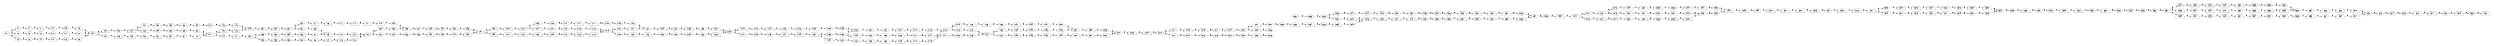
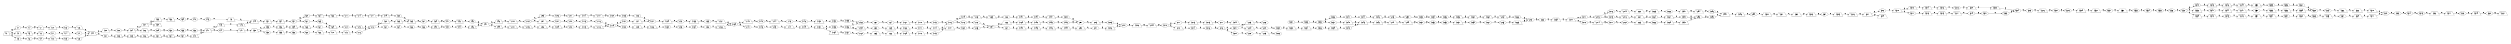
  strict digraph {
    fontname="DejaVu Serif"
    rankdir=LR
    node [fontname="DejaVu Serif" shape=trapezium]
    edge [fontname="DejaVu Serif"]
    S1 [shape=ellipse]
    S0
    S2
    S3
    S4 [shape=ellipse]
    S5
    S6 [shape=ellipse]
    S7
    S8
    S9 [shape=ellipse]
    S10
    S11 [shape=ellipse]
    S12
    S13 [shape=ellipse]
    S14
    S15 [shape=ellipse]
    S16
    S17 [shape=ellipse]
    S18 [shape=ellipse]
    S19
    S20
    S21 [shape=ellipse]
    S22 [shape=ellipse]
    S23
    S24
    S25
    S26
    S27
    S28
    S29 [shape=ellipse]
    S30
    S31
    S32 [shape=ellipse]
    S33
    S34
    S35 [shape=ellipse]
    S36
    S37 [shape=ellipse]
    S38 [shape=ellipse]
    S39 [shape=ellipse]
    S40
    S41
    S42 [shape=ellipse]
    S43
    S44 [shape=ellipse]
    S45 [shape=ellipse]
    S46
    S47
    S48
    S49
    S50
    S51
    S52 [shape=ellipse]
    S53 [shape=ellipse]
    S54
    S55
    S56
    S57 [shape=ellipse]
    S58 [shape=ellipse]
    S59
    S60 [shape=ellipse]
    S61 [shape=ellipse]
    S62 [shape=ellipse]
    S63
    S64
    S65 [shape=ellipse]
    S66
    S67 [shape=ellipse]
    S68
    S69
    S70
    S71 [shape=ellipse]
    S72 [shape=ellipse]
    S73
    S74
    S75
    S76 [shape=ellipse]
    S77
    S78 [shape=ellipse]
    S79
    S80
    S81 [shape=ellipse]
    S82 [shape=ellipse]
    S83
    S84 [shape=ellipse]
    S85
    S86 [shape=ellipse]
    S87 [shape=ellipse]
    S88 [shape=ellipse]
    S89
    S90
    S91 [shape=ellipse]
    S92 [shape=ellipse]
    S93
    S94 [shape=ellipse]
    S95 [shape=ellipse]
    S96
    S97
    S98
    S99
    S100
    S101
    S102 [shape=ellipse]
    S103
    S104
    S105 [shape=ellipse]
    S106
    S107 [shape=ellipse]
    S108 [shape=ellipse]
    S109
    S110 [shape=ellipse]
    S111 [shape=ellipse]
    S112 [shape=ellipse]
    S113 [shape=ellipse]
    S114
    S115
    S116 [shape=ellipse]
    S117
    S118
    S119 [shape=ellipse]
    S120 [shape=ellipse]
    S121 [shape=ellipse]
    S122 [shape=ellipse]
    S123 [shape=ellipse]
    S124
    S125
    S126 [shape=ellipse]
    S127 [shape=ellipse]
    S128
    S129
    S130 [shape=ellipse]
    S131 [shape=ellipse]
    S132 [shape=ellipse]
    S133
    S134 [shape=ellipse]
    S135 [shape=ellipse]
    S136 [shape=ellipse]
    S137
    S138
    S139 [shape=ellipse]
    S140
    S141 [shape=ellipse]
    S142 [shape=ellipse]
    S143 [shape=ellipse]
    S144
    S145 [shape=ellipse]
    S146 [shape=ellipse]
    S147
    S148 [shape=ellipse]
    S149
    S150
    S151
    S152 [shape=ellipse]
    S153 [shape=ellipse]
    S154
    S155 [shape=ellipse]
    S156 [shape=ellipse]
    S157 [shape=ellipse]
    S158 [shape=ellipse]
    S159
    S160 [shape=ellipse]
    S161 [shape=ellipse]
    S162 [shape=ellipse]
    S163
    S164 [shape=ellipse]
    S165
    S166
    S167
    S168
    S169
    S170
    S171 [shape=ellipse]
    S172
    S173 [shape=ellipse]
    S174
    S175 [shape=ellipse]
    S176 [shape=ellipse]
    S177
    S178 [shape=ellipse]
    S179 [shape=ellipse]
    S180 [shape=ellipse]
    S181 [shape=ellipse]
    S182
    S183 [shape=ellipse]
    S184 [shape=ellipse]
    S185
    S186
    S187 [shape=ellipse]
    S188 [shape=ellipse]
    S189
    S190
    S191
    S192
    S193
    S194 [shape=ellipse]
    S195 [shape=ellipse]
    S196
    S197
    S198 [shape=ellipse]
    S199
    S200 [shape=ellipse]
    S201 [shape=ellipse]
    S202
    S203
    S204 [shape=ellipse]
    S205 [shape=ellipse]
    S206
    S207 [shape=ellipse]
    S208
    S209
    S210 [shape=ellipse]
    S211 [shape=ellipse]
    S212
    S213
    S214 [shape=ellipse]
    S215
    S216 [shape=ellipse]
    S217 [shape=ellipse]
    S218 [shape=ellipse]
    S219
    S220 [shape=ellipse]
    S221 [shape=ellipse]
    S222 [shape=ellipse]
    S223
    S224
    S225
    S226 [shape=ellipse]
    S227 [shape=ellipse]
    S228 [shape=ellipse]
    S230 [shape=ellipse]
    S232
    S231 [shape=ellipse]
    S233 [shape=ellipse]
    S234
    S235 [shape=ellipse]
    S236 [shape=ellipse]
    S237 [shape=ellipse]
    S238 [shape=ellipse]
    S239
    S240
    S241 [shape=ellipse]
    S242 [shape=ellipse]
    S243
    S244 [shape=ellipse]
    S245
    S246
    S247
    S248 [shape=ellipse]
    S249
    S250 [shape=ellipse]
    S251 [shape=ellipse]
    S252 [shape=ellipse]
    S253 [shape=ellipse]
    S254 [shape=ellipse]
    S255 [shape=ellipse]
    S256 [shape=ellipse]
    S257
    S258
    S259 [shape=ellipse]
    S260
    S261 [shape=ellipse]
    S262
    S263 [shape=ellipse]
    S264
    S265
    S266 [shape=ellipse]
    S267 [shape=ellipse]
    S268 [shape=ellipse]
    S269
    S270
    S271 [shape=ellipse]
    S272 [shape=ellipse]
    S273 [shape=ellipse]
    S274
    S275 [shape=ellipse]
    S276 [shape=ellipse]
    S277 [shape=ellipse]
    S278
    S279
    S280 [shape=ellipse]
    S281
    S282
    S283
    S284 [shape=ellipse]
    S285
    S286 [shape=ellipse]
    S287
    S288 [shape=ellipse]
    S289
    S290 [shape=ellipse]
    S291
    S292
    S293 [shape=ellipse]
    S294
    S295 [shape=ellipse]
    S296 [shape=ellipse]
    n297 [label=S997]
    S298
    S299 [shape=ellipse]
    S300
    S301
    S302
    S303
    S304 [shape=ellipse]
    S305
    S306
    S307
    S308 [shape=ellipse]
    S309
    S310
    S311 [shape=ellipse]
    S312
    S313
    S314
    S315
    S316
    S317
    S318 [shape=ellipse]
    S319 [shape=ellipse]
    S320
    S321 [shape=ellipse]
    S322
    S323 [shape=ellipse]
    S324 [shape=ellipse]
    S325 [shape=ellipse]
    S326
    S327 [shape=ellipse]
    S328 [shape=ellipse]
    S329
    S330
    S331 [shape=ellipse]
    S332
    S333 [shape=ellipse]
    S334 [shape=ellipse]
    S335 [shape=ellipse]
    S336 [shape=ellipse]
    S337 [shape=ellipse]
    S338
    S339
    S340 [shape=ellipse]
    S341 [shape=ellipse]
    S342
    S343
    S344
    S345 [shape=ellipse]
    S346
    S347
    S348
    S349
    S350 [shape=ellipse]
    S351
    S352
    S353
    S354
    S355 [shape=ellipse]
    S356
    S357 [shape=ellipse]
    S358 [shape=ellipse]
    S359
    S360
    S361 [shape=ellipse]
    S362 [shape=ellipse]
    S363 [shape=ellipse]
    S364 [shape=ellipse]
    S365
    S366
    S367 [shape=ellipse]
    S368
    S369
    S370
    S371
    S372 [shape=ellipse]
    S373 [shape=ellipse]
    S374 [shape=ellipse]
    S375 [shape=ellipse]
    S376
    S377
    S378 [shape=ellipse]
    S379
    S380 [shape=ellipse]
    S381
    S1 -> S4 [label=C]
    S0 -> S1 [label=A]
    S0 -> S2 [label=A]
    S0 -> S3 [label=A]
    S2 -> S5 [label=C]
    S3 -> S6 [label=C]
    S4 -> S7 [label=A]
    S5 -> S8 [label=A]
    S6 -> S9 [label=A]
    S7 -> S10 [label=T]
    S8 -> S11 [label=T]
    S9 -> S12 [label=T]
    S10 -> S13 [label=C]
    S11 -> S14 [label=C]
    S12 -> S15 [label=C]
    S13 -> S16 [label=T]
    S14 -> S17 [label=T]
    S15 -> S18 [label=T]
    S16 -> S19 [label=G]
    S17 -> S19 [label=G]
    S18 -> S19 [label=G]
    S19 -> S20 [label=C]
    S19 -> S21 [label=T]
    S20 -> S22 [label=T]
    S21 -> S23 [label=T]
    S22 -> S24 [label=T]
    S23 -> S25 [label=T]
    S24 -> S26 [label=C]
    S24 -> S27 [label=T]
    S25 -> S28 [label=C]
    S26 -> S29 [label=T]
    S27 -> S30 [label=T]
    S28 -> S31 [label=T]
    S29 -> S32 [label=A]
-   S30 -> S33 [label=A]
+   S27 -> S33 [label=A]
    S31 -> S34 [label=A]
    S32 -> S35 [label=C]
    S33 -> S36 [label=C]
    S34 -> S37 [label=C]
    S35 -> S38 [label=T]
    S36 -> S39 [label=T]
    S37 -> S40 [label=T]
    S38 -> S41 [label=A]
    S39 -> S42 [label=A]
    S40 -> S41 [label=A]
    S41 -> S43 [label=T]
    S41 -> S44 [label=C]
    S42 -> S45 [label=T]
    S43 -> S46 [label=T]
    S44 -> S47 [label=T]
    S45 -> S48 [label=T]
    S46 -> S49 [label=G]
    S47 -> S50 [label=G]
    S48 -> S49 [label=G]
    S49 -> S51 [label=C]
    S50 -> S52 [label=T]
    S50 -> S53 [label=C]
    S51 -> S54 [label=T]
    S52 -> S55 [label=T]
    S53 -> S56 [label=T]
    S54 -> S57 [label=A]
    S55 -> S58 [label=A]
    S56 -> S59 [label=A]
    S57 -> S60 [label=A]
    S57 -> S61 [label=G]
    S58 -> S62 [label=G]
    S59 -> S63 [label=G]
    S60 -> S64 [label=T]
    S61 -> S65 [label=T]
    S62 -> S66 [label=T]
    S63 -> S67 [label=T]
    S64 -> S68 [label=C]
    S65 -> S69 [label=C]
    S66 -> S70 [label=C]
    S67 -> S69 [label=C]
    S68 -> S71 [label=C]
    S69 -> S72 [label=C]
    S70 -> S73 [label=C]
    S71 -> S74 [label=A]
    S72 -> S75 [label=A]
    S73 -> S76 [label=A]
    S74 -> S77 [label=A]
    S75 -> S78 [label=A]
    S76 -> S78 [label=A]
    S77 -> S79 [label=A]
    S78 -> S80 [label=A]
    S78 -> S81 [label=G]
    S79 -> S82 [label=T]
    S80 -> S83 [label=T]
    S81 -> S84 [label=T]
    S82 -> S85 [label=C]
    S83 -> S85 [label=C]
    S84 -> S86 [label=C]
    S85 -> S87 [label=C]
    S86 -> S88 [label=C]
    S87 -> S89 [label=T]
    S88 -> S90 [label=T]
    S89 -> S91 [label=A]
    S90 -> S92 [label=A]
    S91 -> S93 [label=C]
    S92 -> S94 [label=C]
    S93 -> S95 [label=C]
    S94 -> S96 [label=C]
    S95 -> S97 [label=A]
    S96 -> S97 [label=A]
    S97 -> S98 [label=G]
    S97 -> S99 [label=A]
    S98 -> S100 [label=G]
    S99 -> S101 [label=G]
    S100 -> S102 [label=G]
    S101 -> S103 [label=G]
    S102 -> S104 [label=T]
    S102 -> S105 [label=C]
    S103 -> S106 [label=T]
    S104 -> S107 [label=T]
    S105 -> S108 [label=T]
    S106 -> S109 [label=T]
    S107 -> S110 [label=A]
    S108 -> S111 [label=A]
    S109 -> S112 [label=A]
    S110 -> S113 [label=C]
    S111 -> S114 [label=C]
    S112 -> S115 [label=C]
    S113 -> S116 [label=T]
    S114 -> S117 [label=T]
    S115 -> S118 [label=T]
    S116 -> S119 [label=A]
    S117 -> S120 [label=A]
    S118 -> S119 [label=A]
    S119 -> S121 [label=G]
    S119 -> S122 [label=C]
    S120 -> S123 [label=G]
    S121 -> S124 [label=G]
    S122 -> S125 [label=G]
    S123 -> S126 [label=G]
    S124 -> S127 [label=G]
    S125 -> S128 [label=G]
    S126 -> S127 [label=G]
    S127 -> S129 [label=G]
    S128 -> S130 [label=G]
    S129 -> S131 [label=T]
    S130 -> S132 [label=T]
    S131 -> S133 [label=C]
    S132 -> S134 [label=C]
    S133 -> S135 [label=G]
    S134 -> S136 [label=G]
    S135 -> S137 [label=T]
    S136 -> S138 [label=T]
    S137 -> S139 [label=A]
    S138 -> S139 [label=G]
    S139 -> S140 [label=G]
    S139 -> S141 [label=C]
    S140 -> S142 [label=C]
    S141 -> S143 [label=C]
    S142 -> S144 [label=G]
    S143 -> S145 [label=G]
    S144 -> S146 [label=G]
    S145 -> S147 [label=G]
    S146 -> S148 [label=T]
    S147 -> S149 [label=T]
    S148 -> S150 [label=C]
    S149 -> S151 [label=C]
    S150 -> S152 [label=C]
    S151 -> S153 [label=C]
    S151 -> S154 [label=T]
    S152 -> S155 [label=T]
    S153 -> S156 [label=T]
    S154 -> S157 [label=T]
    S155 -> S158 [label=G]
    S156 -> S158 [label=G]
    S156 -> S159 [label=A]
    S157 -> S160 [label=G]
    S158 -> S161 [label=T]
    S159 -> S162 [label=C]
    S160 -> S163 [label=T]
    S161 -> S164 [label=G]
    S162 -> S165 [label=G]
    S163 -> S166 [label=G]
    S164 -> S167 [label=A]
    S165 -> S168 [label=A]
    S166 -> S169 [label=A]
    S167 -> S170 [label=G]
    S168 -> S171 [label=G]
    S169 -> S172 [label=G]
    S170 -> S173 [label=A]
    S171 -> S174 [label=A]
    S172 -> S175 [label=A]
    S173 -> S176 [label=G]
    S174 -> S177 [label=G]
    S175 -> S176 [label=G]
    S176 -> S178 [label=G]
    S176 -> S179 [label=A]
    S177 -> S180 [label=C]
    S178 -> S181 [label=A]
    S179 -> S182 [label=A]
    S180 -> S183 [label=A]
    S181 -> S184 [label=G]
    S182 -> S185 [label=G]
    S183 -> S184 [label=G]
    S184 -> S186 [label=A]
    S184 -> S187 [label=G]
    S185 -> S188 [label=A]
    S186 -> S189 [label=A]
    S187 -> S190 [label=A]
    S188 -> S191 [label=A]
    S189 -> S192 [label=A]
    S190 -> S193 [label=A]
    S191 -> S194 [label=A]
    S192 -> S195 [label=C]
    S193 -> S196 [label=C]
    S194 -> S197 [label=C]
    S195 -> S198 [label=G]
    S196 -> S199 [label=G]
    S197 -> S200 [label=G]
    S198 -> S201 [label=A]
    S199 -> S202 [label=A]
    S200 -> S201 [label=A]
    S201 -> S203 [label=G]
    S202 -> S204 [label=G]
    S203 -> S205 [label=A]
    S204 -> S206 [label=A]
    S205 -> S207 [label=G]
    S206 -> S207 [label=G]
    S207 -> S208 [label=A]
    S208 -> S209 [label=A]
    S209 -> S210 [label=A]
    S210 -> S211 [label=A]
    S210 -> S212 [label=G]
    S211 -> S213 [label=A]
    S212 -> S214 [label=A]
    S213 -> S215 [label=G]
    S214 -> S216 [label=G]
    S215 -> S217 [label=A]
    S216 -> S218 [label=A]
    S217 -> S219 [label=A]
    S218 -> S220 [label=A]
-   S219 -> S221 [label=C]
+   S218 -> S221 [label=C]
    S220 -> S222 [label=C]
    S221 -> S223 [label=C]
    S221 -> S224 [label=T]
    S222 -> S225 [label=C]
    S223 -> S226 [label=G]
    S224 -> S227 [label=G]
    S225 -> S228 [label=G]
    S227 -> S230 [label=G]
    S230 -> S232 [label=A]
    S232 -> S234 [label=G]
    S231 -> S233 [label=G]
    S233 -> S235 [label=G]
    S234 -> S236 [label=G]
    S235 -> S237 [label=A]
    S235 -> S238 [label=G]
    S236 -> S239 [label=A]
    S237 -> S240 [label=G]
    S238 -> S241 [label=G]
    S239 -> S242 [label=G]
    S240 -> S243 [label=A]
    S241 -> S244 [label=C]
    S242 -> S243 [label=A]
    S243 -> S245 [label=C]
    S244 -> S246 [label=C]
    S245 -> S247 [label=A]
    S246 -> S248 [label=A]
    S247 -> S249 [label=G]
    S248 -> S250 [label=G]
    S249 -> S251 [label=A]
    S250 -> S252 [label=G]
    S251 -> S253 [label=A]
    S252 -> S254 [label=A]
    S253 -> S255 [label=G]
    S254 -> S256 [label=G]
    S255 -> S257 [label=T]
    S256 -> S258 [label=T]
    S257 -> S259 [label=A]
    S258 -> S260 [label=A]
    S259 -> S261 [label=G]
    S260 -> S262 [label=G]
    S261 -> S263 [label=T]
    S262 -> S264 [label=T]
    S263 -> S265 [label=A]
    S264 -> S266 [label=A]
    S265 -> S267 [label=A]
    S266 -> S267 [label=A]
    S267 -> S268 [label=A]
    S268 -> S269 [label=G]
    S269 -> S270 [label=G]
    S270 -> S271 [label=T]
    S270 -> S272 [label=C]
    S271 -> S273 [label=G]
    S272 -> S274 [label=G]
    S273 -> S275 [label=A]
    S273 -> S276 [label=G]
    S274 -> S277 [label=A]
    S275 -> S278 [label=G]
    S276 -> S279 [label=G]
    S277 -> S280 [label=G]
    S278 -> S281 [label=C]
    S279 -> S282 [label=C]
    S280 -> S283 [label=C]
    S281 -> S284 [label=A]
    S282 -> S285 [label=A]
    S283 -> S286 [label=A]
    S284 -> S287 [label=C]
    S285 -> S288 [label=C]
    S286 -> S289 [label=C]
    S287 -> S290 [label=T]
    S288 -> S291 [label=T]
    S289 -> S292 [label=T]
    S290 -> S293 [label=A]
    S291 -> S294 [label=A]
    S292 -> S293 [label=A]
    S293 -> S295 [label=A]
    S294 -> S296 [label=A]
    S295 -> n297 [label=T]
    S296 -> n297 [label=T]
    n297 -> S298 [label=G]
    S298 -> S299 [label=G]
    S299 -> S300 [label=T]
    S300 -> S301 [label=A]
    S301 -> S302 [label=G]
    S302 -> S303 [label=A]
    S303 -> S304 [label=A]
    S304 -> S305 [label=C]
    S305 -> S306 [label=C]
    S306 -> S307 [label=A]
    S307 -> S308 [label=G]
    S307 -> S309 [label=A]
    S308 -> S310 [label=C]
-   S309 -> S311 [label=C]
+   S310 -> S311 [label=C]
    S310 -> S312 [label=G]
    S311 -> S313 [label=G]
    S312 -> S314 [label=T]
    S313 -> S315 [label=T]
    S314 -> S316 [label=T]
    S315 -> S317 [label=T]
    S316 -> S318 [label=T]
    S317 -> S319 [label=T]
    S318 -> S320 [label=A]
    S319 -> S321 [label=A]
    S320 -> S322 [label=C]
    S321 -> S323 [label=C]
    S322 -> S324 [label=A]
    S323 -> S324 [label=A]
    S324 -> S325 [label=G]
    S325 -> S326 [label=A]
    S326 -> S327 [label=A]
    S327 -> S328 [label=A]
    S328 -> S329 [label=T]
    S329 -> S330 [label=A]
    S330 -> S331 [label=G]
    S331 -> S332 [label=A]
    S332 -> S333 [label=A]
    S333 -> S334 [label=G]
    S334 -> S335 [label=G]
    S335 -> S336 [label=A]
    S336 -> S337 [label=G]
    S337 -> S338 [label=T]
    S337 -> S339 [label=C]
    S337 -> S340 [label=A]
    S338 -> S341 [label=G]
    S339 -> S342 [label=G]
    S340 -> S343 [label=G]
    S341 -> S344 [label=G]
    S342 -> S345 [label=G]
    S343 -> S346 [label=G]
    S344 -> S347 [label=T]
    S345 -> S348 [label=T]
    S346 -> S349 [label=T]
    S347 -> S350 [label=C]
    S348 -> S351 [label=C]
    S349 -> S352 [label=C]
    S350 -> S353 [label=C]
    S351 -> S354 [label=T]
    S352 -> S355 [label=C]
    S353 -> S356 [label=G]
    S354 -> S357 [label=G]
    S355 -> S358 [label=G]
    S356 -> S359 [label=A]
    S357 -> S360 [label=A]
    S358 -> S361 [label=A]
    S359 -> S362 [label=T]
    S360 -> S363 [label=T]
    S361 -> S362 [label=T]
    S362 -> S364 [label=T]
    S363 -> S365 [label=T]
    S364 -> S366 [label=G]
    S365 -> S367 [label=G]
    S366 -> S368 [label=G]
    S367 -> S369 [label=G]
    S368 -> S370 [label=C]
    S369 -> S371 [label=C]
    S370 -> S372 [label=T]
    S371 -> S372 [label=T]
    S372 -> S373 [label=C]
    S373 -> S374 [label=T]
    S374 -> S375 [label=T]
    S375 -> S376 [label=C]
    S376 -> S377 [label=T]
    S377 -> S378 [label=C]
    S378 -> S379 [label=G]
    S379 -> S380 [label=T]
    S380 -> S381 [label=A]
  }
